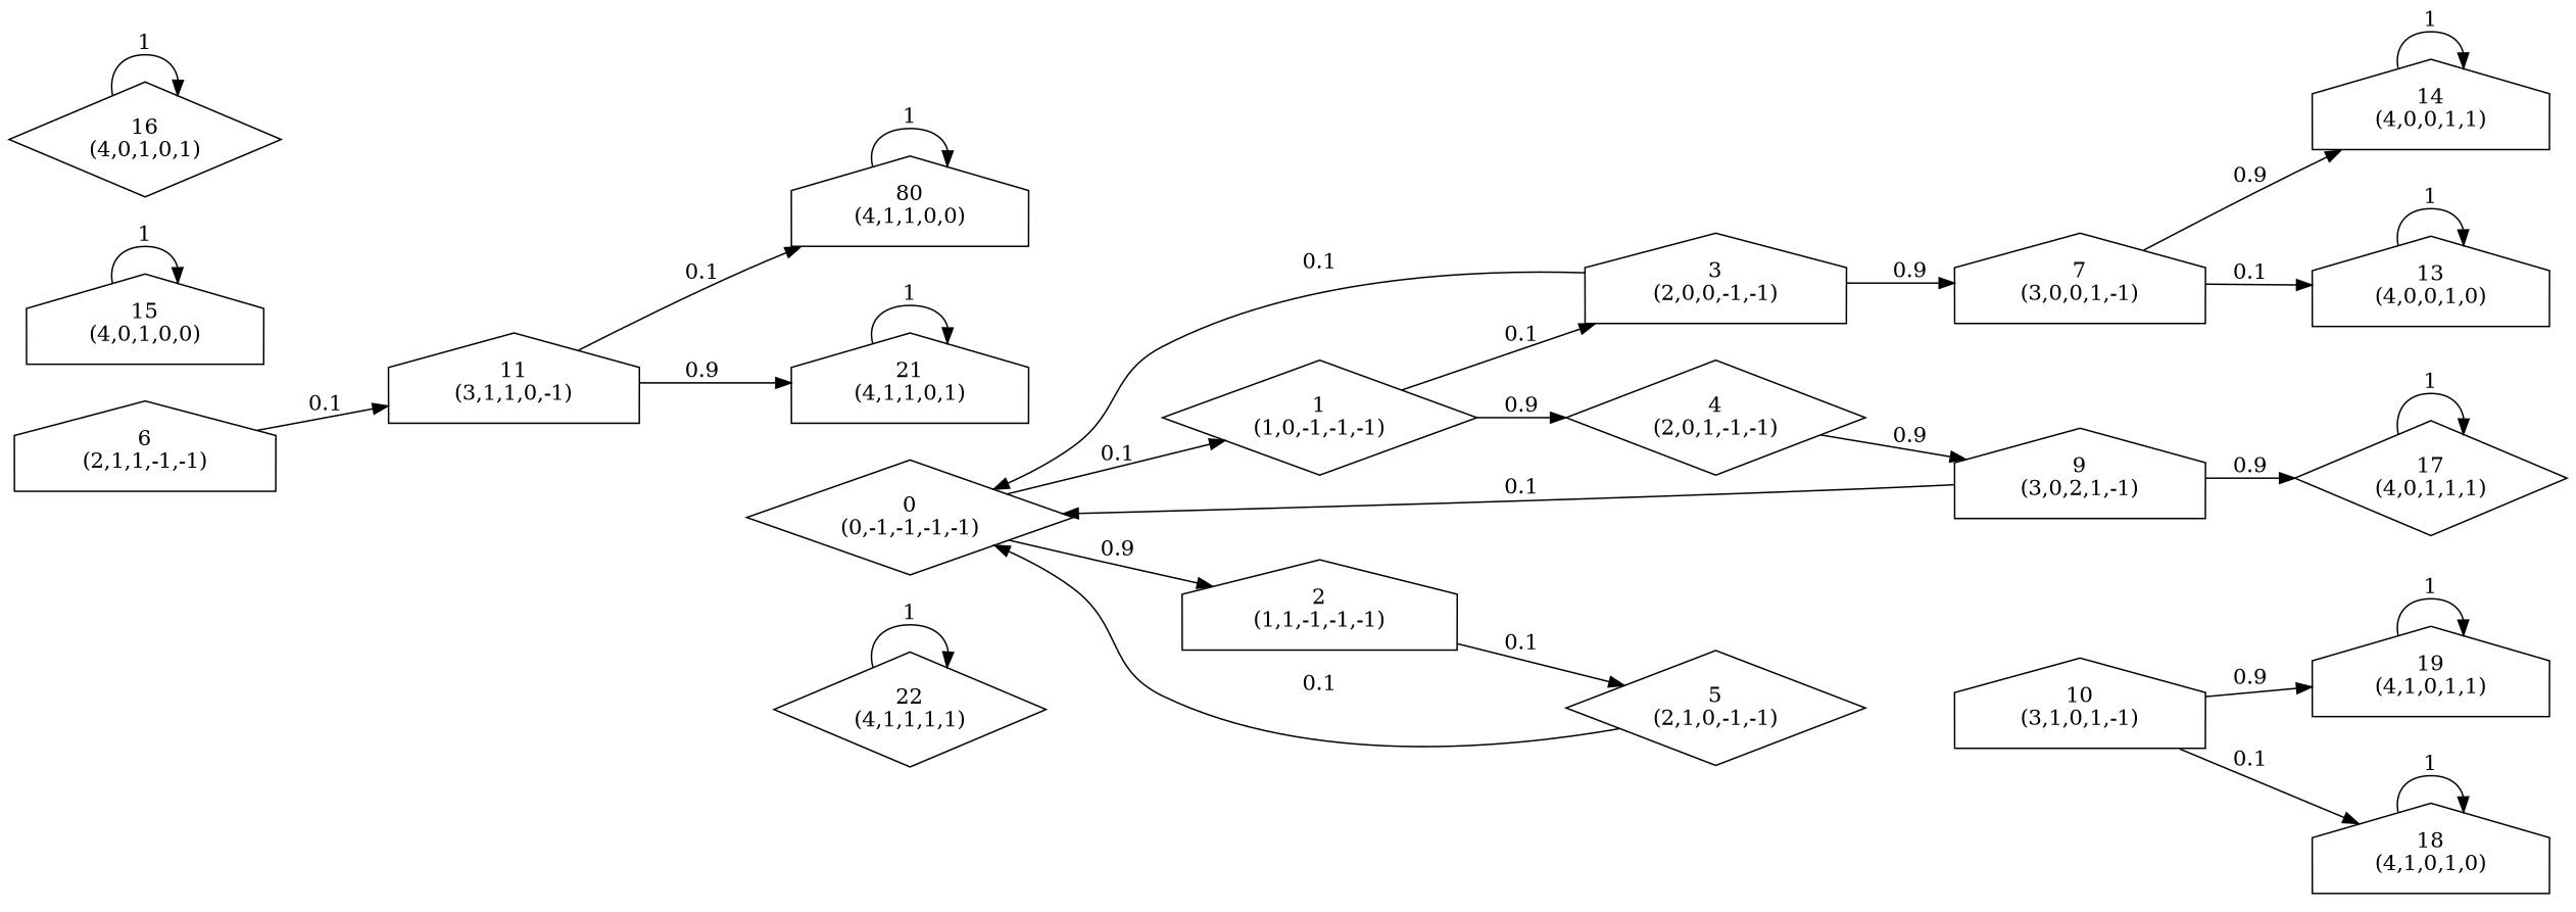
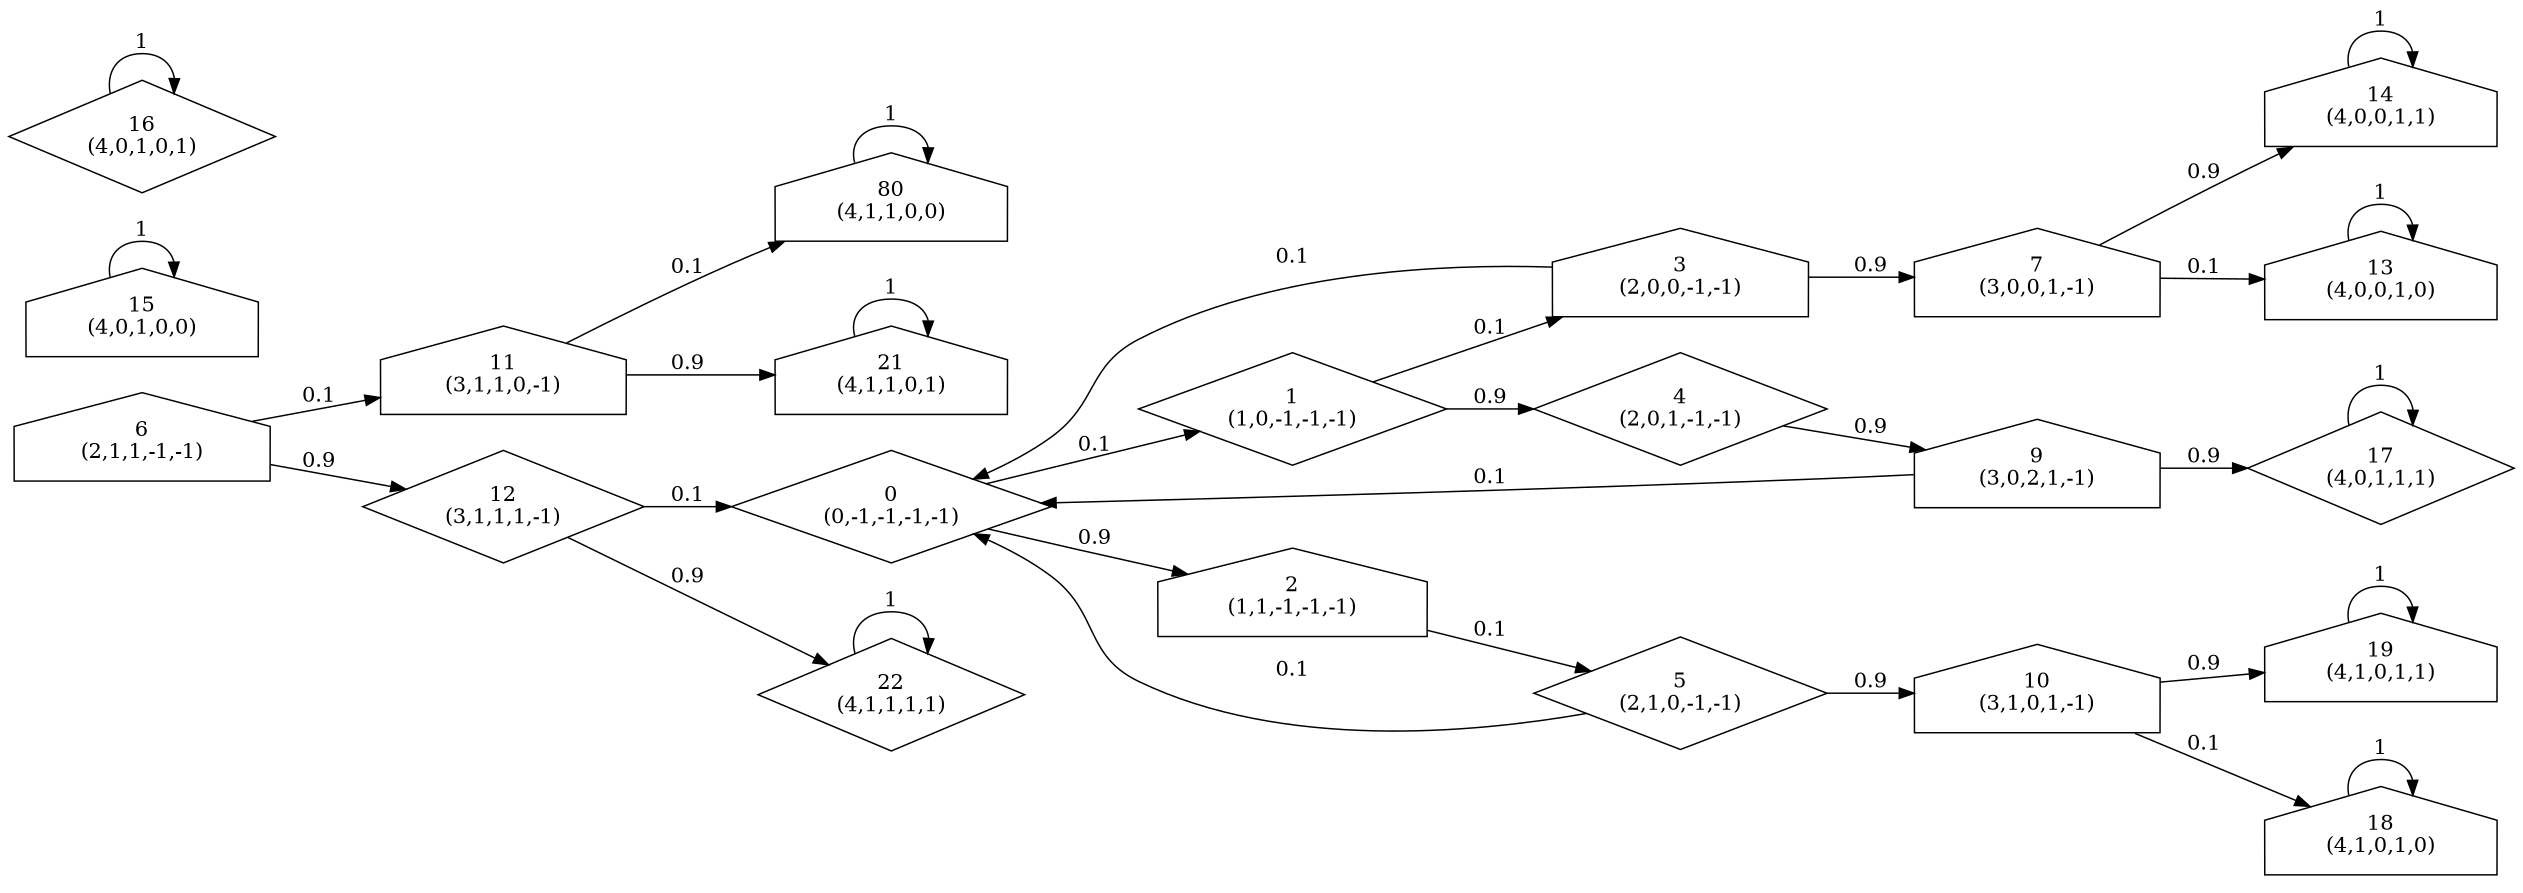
  digraph {
    rankdir=LR
    node [shape=house]
    n1 [label="0\n(0,-1,-1,-1,-1)" shape=diamond]
    n2 [label="1\n(1,0,-1,-1,-1)" shape=diamond]
    n3 [label="2\n(1,1,-1,-1,-1)"]
    n4 [label="3\n(2,0,0,-1,-1)"]
    n5 [label="4\n(2,0,1,-1,-1)" shape=diamond]
    n6 [label="5\n(2,1,0,-1,-1)" shape=diamond]
    n7 [label="7\n(3,0,0,1,-1)"]
    n8 [label="9\n(3,0,2,1,-1)"]
    n9 [label="10\n(3,1,0,1,-1)"]
    n10 [label="6\n(2,1,1,-1,-1)"]
    n11 [label="11\n(3,1,1,0,-1)"]
+   n12 [label="12\n(3,1,1,1,-1)" shape=diamond]
    n13 [label="13\n(4,0,0,1,0)"]
    n14 [label="14\n(4,0,0,1,1)"]
    n15 [label="17\n(4,0,1,1,1)" shape=diamond]
    n16 [label="18\n(4,1,0,1,0)"]
    n17 [label="19\n(4,1,0,1,1)"]
    n18 [label="80\n(4,1,1,0,0)"]
    n19 [label="21\n(4,1,1,0,1)"]
    n20 [label="22\n(4,1,1,1,1)" shape=diamond]
    n21 [label="15\n(4,0,1,0,0)"]
    n22 [label="16\n(4,0,1,0,1)" shape=diamond]
    n1 -> n2 [label=0.1]
    n1 -> n3 [label=0.9]
    n2 -> n4 [label=0.1]
    n2 -> n5 [label=0.9]
    n3 -> n6 [label=0.1]
    n4 -> n1 [label=0.1]
    n4 -> n7 [label=0.9]
    n5 -> n8 [label=0.9]
    n6 -> n1 [label=0.1]
+   n6 -> n9 [label=0.9]
    n7 -> n13 [label=0.1]
    n7 -> n14 [label=0.9]
    n8 -> n1 [label=0.1]
    n8 -> n15 [label=0.9]
    n9 -> n16 [label=0.1]
    n9 -> n17 [label=0.9]
    n10 -> n11 [label=0.1]
+   n10 -> n12 [label=0.9]
    n11 -> n18 [label=0.1]
    n11 -> n19 [label=0.9]
+   n12 -> n1 [label=0.1]
+   n12 -> n20 [label=0.9]
    n13 -> n13 [label=1]
    n14 -> n14 [label=1]
    n15 -> n15 [label=1]
    n16 -> n16 [label=1]
    n17 -> n17 [label=1]
    n18 -> n18 [label=1]
    n19 -> n19 [label=1]
    n20 -> n20 [label=1]
    n21 -> n21 [label=1]
    n22 -> n22 [label=1]
  }
